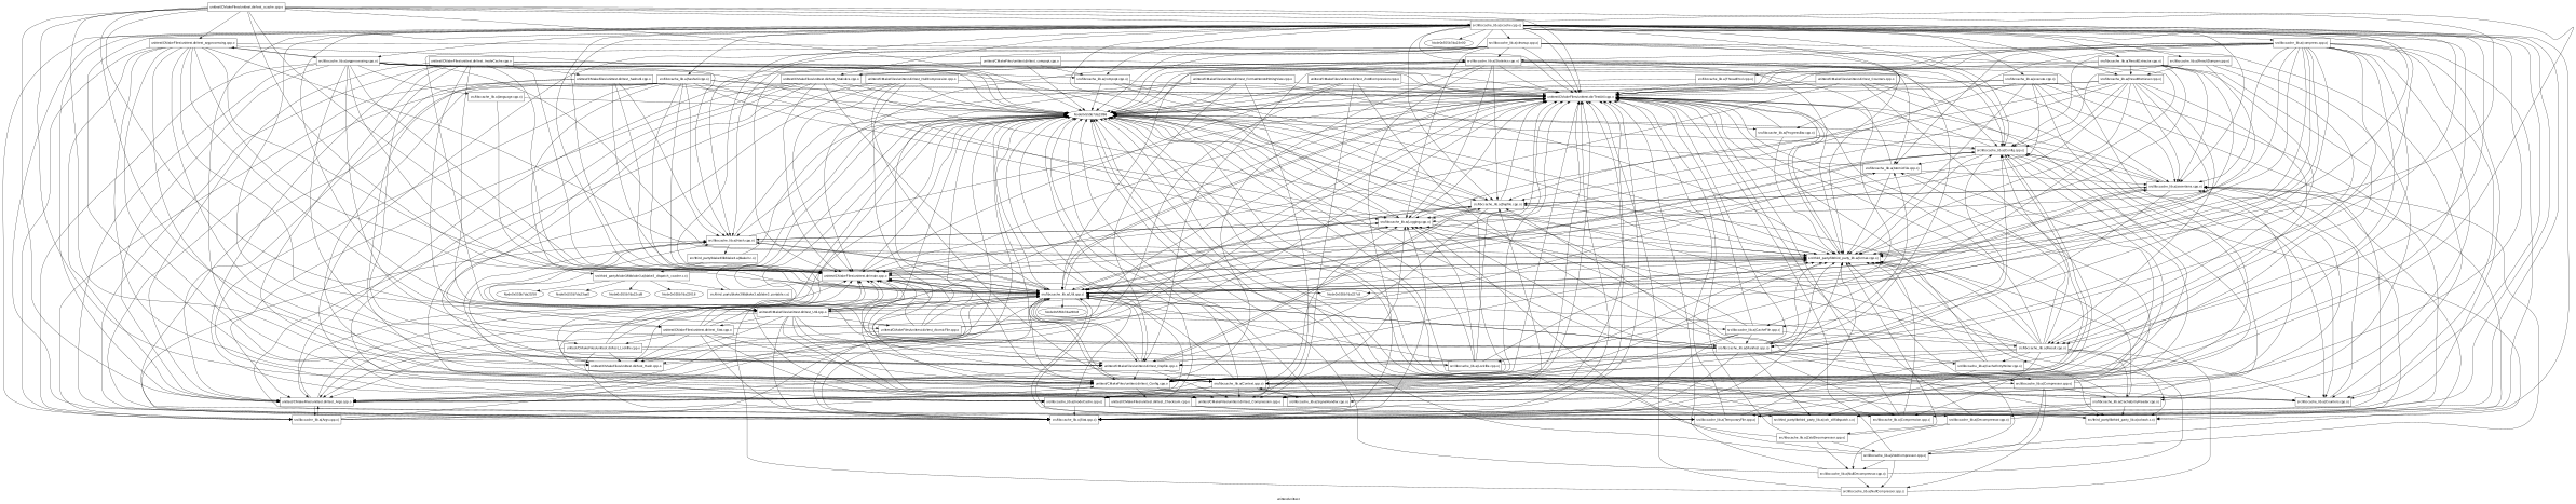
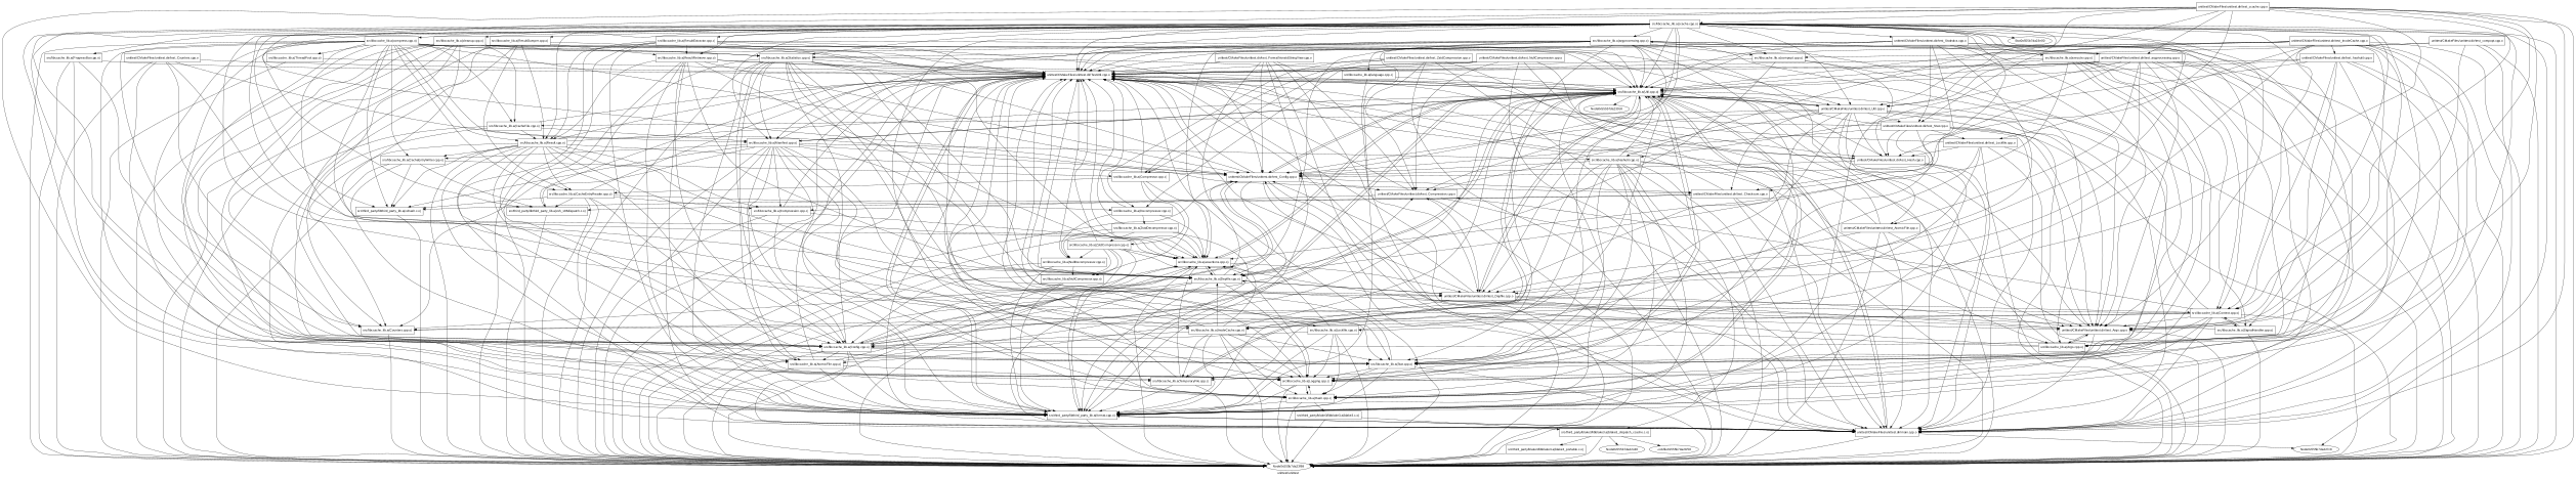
  digraph {
    fontname="Liberation Sans"
    label="unittest/unittest"
    node [fontname="Liberation Sans" shape=record]
    edge [fontname="Liberation Sans"]
    n1 [label="{unittest/CMakeFiles/unittest.dir/TestUtil.cpp.o}"]
    Node0x555b7da23f68 [shape=""]
    n3 [label="{src/libccache_lib.a(Util.cpp.o)}"]
    n4 [label="{src/third_party/libthird_party_lib.a(format.cpp.o)}"]
    n5 [label="{unittest/CMakeFiles/unittest.dir/main.cpp.o}"]
    n6 [label="{unittest/CMakeFiles/unittest.dir/test_Config.cpp.o}"]
    n7 [label="{src/libccache_lib.a(Config.cpp.o)}"]
    n8 [label="{unittest/CMakeFiles/unittest.dir/test_Depfile.cpp.o}"]
    n9 [label="{src/libccache_lib.a(Depfile.cpp.o)}"]
    n10 [label="{src/libccache_lib.a(Hash.cpp.o)}"]
    n11 [label="{src/libccache_lib.a(Stat.cpp.o)}"]
    n12 [label="{unittest/CMakeFiles/unittest.dir/test_Util.cpp.o}"]
    n13 [label="{src/libccache_lib.a(TemporaryFile.cpp.o)}"]
    n14 [label="{src/libccache_lib.a(assertions.cpp.o)}"]
    n15 [label="{src/libccache_lib.a(Manifest.cpp.o)}"]
    n16 [label="{src/libccache_lib.a(Logging.cpp.o)}"]
    Node0x555b7da230c8 [shape=""]
    Node0x555b7da227c8 [shape=""]
    n19 [label="{unittest/CMakeFiles/unittest.dir/test_Args.cpp.o}"]
    n20 [label="{unittest/CMakeFiles/unittest.dir/test_Checksum.cpp.o}"]
    n21 [label="{unittest/CMakeFiles/unittest.dir/test_Compression.cpp.o}"]
    n22 [label="{src/libccache_lib.a(AtomicFile.cpp.o)}"]
    n23 [label="{src/libccache_lib.a(Context.cpp.o)}"]
    n24 [label="{src/third_party/blake3/libblake3.a(blake3.c.o)}"]
    n25 [label="{unittest/CMakeFiles/unittest.dir/test_AtomicFile.cpp.o}"]
    n26 [label="{unittest/CMakeFiles/unittest.dir/test_Hash.cpp.o}"]
    n27 [label="{unittest/CMakeFiles/unittest.dir/test_Stat.cpp.o}"]
    n28 [label="{src/libccache_lib.a(CacheFile.cpp.o)}"]
    n29 [label="{src/third_party/libthird_party_lib.a(xxhash.c.o)}"]
    n30 [label="{src/third_party/libthird_party_lib.a(xxh_x86dispatch.c.o)}"]
    n31 [label="{src/libccache_lib.a(Compression.cpp.o)}"]
    n32 [label="{src/libccache_lib.a(hashutil.cpp.o)}"]
    n33 [label="{src/libccache_lib.a(CacheEntryWriter.cpp.o)}"]
    n34 [label="{src/libccache_lib.a(Args.cpp.o)}"]
    n35 [label="{unittest/CMakeFiles/unittest.dir/test_Counters.cpp.o}"]
    n36 [label="{src/libccache_lib.a(Counters.cpp.o)}"]
    n37 [label="{src/libccache_lib.a(InodeCache.cpp.o)}"]
    n38 [label="{src/libccache_lib.a(SignalHandler.cpp.o)}"]
    n39 [label="{unittest/CMakeFiles/unittest.dir/test_FormatNonstdStringView.cpp.o}"]
    n40 [label="{src/third_party/blake3/libblake3.a(blake3_dispatch_ccache.c.o)}"]
    n41 [label="{unittest/CMakeFiles/unittest.dir/test_Lockfile.cpp.o}"]
    n42 [label="{src/libccache_lib.a(Lockfile.cpp.o)}"]
    n43 [label="{unittest/CMakeFiles/unittest.dir/test_NullCompression.cpp.o}"]
    n44 [label="{src/libccache_lib.a(Compressor.cpp.o)}"]
    n45 [label="{src/libccache_lib.a(Decompressor.cpp.o)}"]
    n46 [label="{src/libccache_lib.a(NullCompressor.cpp.o)}"]
    n47 [label="{src/libccache_lib.a(ZstdCompressor.cpp.o)}"]
    n48 [label="{src/libccache_lib.a(CacheEntryReader.cpp.o)}"]
    n49 [label="{src/libccache_lib.a(NullDecompressor.cpp.o)}"]
    n50 [label="{src/libccache_lib.a(ZstdDecompressor.cpp.o)}"]
    n51 [label="{unittest/CMakeFiles/unittest.dir/test_Statistics.cpp.o}"]
    n52 [label="{src/libccache_lib.a(Statistics.cpp.o)}"]
    n53 [label="{src/libccache_lib.a(Result.cpp.o)}"]
    n54 [label="{unittest/CMakeFiles/unittest.dir/test_ZstdCompression.cpp.o}"]
    n55 [label="{unittest/CMakeFiles/unittest.dir/test_argprocessing.cpp.o}"]
    n56 [label="{src/libccache_lib.a(argprocessing.cpp.o)}"]
    n57 [label="{src/libccache_lib.a(compopt.cpp.o)}"]
    n58 [label="{src/libccache_lib.a(language.cpp.o)}"]
    n59 [label="{unittest/CMakeFiles/unittest.dir/test_ccache.cpp.o}"]
    n60 [label="{src/libccache_lib.a(ccache.cpp.o)}"]
    n61 [label="{src/libccache_lib.a(ProgressBar.cpp.o)}"]
    n62 [label="{src/libccache_lib.a(ResultRetriever.cpp.o)}"]
    n63 [label="{src/libccache_lib.a(ResultDumper.cpp.o)}"]
    n64 [label="{src/libccache_lib.a(ResultExtractor.cpp.o)}"]
    n65 [label="{src/libccache_lib.a(cleanup.cpp.o)}"]
    n66 [label="{src/libccache_lib.a(compress.cpp.o)}"]
    n67 [label="{src/libccache_lib.a(execute.cpp.o)}"]
-   Node0x555b7da23e00 [shape=""]
+   Node0x555b7da23e00 [label=Stat0x555b7da23e00 shape=""]
    n69 [label="{src/libccache_lib.a(ThreadPool.cpp.o)}"]
    n70 [label="{unittest/CMakeFiles/unittest.dir/test_compopt.cpp.o}"]
    n71 [label="{unittest/CMakeFiles/unittest.dir/test_hashutil.cpp.o}"]
    Node0x555b7da22cd8 [shape=""]
-   Node0x555b7da22618 [shape=""]
-   Node0x555b7da21f58 [shape=""]
+   Node0x555b7da21f58 [label=Lockfile0x555b7da21f58 shape=""]
    n75 [label="{src/third_party/blake3/libblake3.a(blake3_portable.c.o)}"]
-   Node0x555b7da23aa0 [shape=""]
    n77 [label="{unittest/CMakeFiles/unittest.dir/test_InodeCache.cpp.o}"]
    n1 -> Node0x555b7da23f68
    n1 -> n3
    n1 -> n4
    n3 -> n1
    n3 -> Node0x555b7da23f68
    n3 -> n4
    n3 -> n5
    n3 -> n6
    n3 -> n7
    n3 -> n8
    n3 -> n9
    n3 -> n10
    n3 -> n11
    n3 -> n12
    n3 -> n13
    n3 -> n14
    n3 -> n15
    n3 -> n16
    n3 -> Node0x555b7da230c8
    n4 -> n1
    n4 -> Node0x555b7da23f68
    n4 -> n5
    n5 -> n1
    n5 -> Node0x555b7da23f68
    n5 -> n3
    n5 -> n4
    n5 -> Node0x555b7da227c8
    n6 -> n1
    n6 -> Node0x555b7da23f68
    n6 -> n3
    n6 -> n4
    n6 -> n5
    n6 -> n7
    n6 -> n19
    n6 -> n20
    n6 -> n21
    n7 -> n1
    n7 -> Node0x555b7da23f68
    n7 -> n3
    n7 -> n4
    n7 -> n5
    n7 -> n6
    n7 -> n11
    n7 -> n14
    n7 -> n21
    n7 -> n22
    n8 -> n1
    n8 -> Node0x555b7da23f68
    n8 -> n3
    n8 -> n4
    n8 -> n5
    n8 -> n6
    n8 -> n9
    n8 -> n19
    n8 -> n21
    n8 -> n23
    n9 -> n1
    n9 -> Node0x555b7da23f68
    n9 -> n3
    n9 -> n4
    n9 -> n5
    n9 -> n6
    n9 -> n8
    n9 -> n14
    n9 -> n16
    n10 -> n1
    n10 -> Node0x555b7da23f68
    n10 -> n3
    n10 -> n4
    n10 -> n16
    n10 -> n24
    n11 -> n1
    n11 -> Node0x555b7da23f68
    n11 -> n4
    n11 -> n10
    n11 -> n16
    n12 -> n1
    n12 -> Node0x555b7da23f68
    n12 -> n3
    n12 -> n4
    n12 -> n5
    n12 -> n6
    n12 -> n8
    n12 -> n11
    n12 -> n19
    n12 -> n20
    n12 -> n21
    n12 -> n25
    n12 -> n26
    n12 -> n27
    n12 -> n28
    n13 -> n1
    n13 -> Node0x555b7da23f68
    n13 -> n3
    n13 -> n4
    n13 -> n14
    n14 -> n1
    n14 -> Node0x555b7da23f68
    n14 -> n3
    n14 -> n4
    n14 -> n8
    n14 -> n9
    n15 -> n1
    n15 -> Node0x555b7da23f68
    n15 -> n3
    n15 -> n4
    n15 -> n5
    n15 -> n6
    n15 -> n7
    n15 -> n9
    n15 -> n10
    n15 -> n11
    n15 -> n16
    n15 -> n22
    n15 -> n29
    n15 -> n30
    n15 -> n31
+   n15 -> n32
    n15 -> n33
    n16 -> n1
    n16 -> Node0x555b7da23f68
    n16 -> n3
    n16 -> n4
    n16 -> n10
    n19 -> n1
    n19 -> Node0x555b7da23f68
    n19 -> n3
    n19 -> n5
    n19 -> n34
    n20 -> n1
    n20 -> Node0x555b7da23f68
    n20 -> n5
    n20 -> n29
    n20 -> n30
    n21 -> n1
    n21 -> Node0x555b7da23f68
    n21 -> n5
    n21 -> n31
    n22 -> n1
    n22 -> Node0x555b7da23f68
    n22 -> n3
    n22 -> n4
    n22 -> n13
    n22 -> n14
    n23 -> n1
    n23 -> Node0x555b7da23f68
    n23 -> n3
    n23 -> n4
    n23 -> n5
    n23 -> n16
    n23 -> n19
    n23 -> n21
    n23 -> n36
    n23 -> n37
    n23 -> n38
    n24 -> Node0x555b7da23f68
    n24 -> n40
    n25 -> n1
    n25 -> Node0x555b7da23f68
    n25 -> n3
    n25 -> n5
    n25 -> n19
    n25 -> n22
    n26 -> n1
    n26 -> Node0x555b7da23f68
    n26 -> n3
    n26 -> n5
+   n26 -> n6
    n26 -> n10
    n27 -> n1
    n27 -> Node0x555b7da23f68
    n27 -> n3
    n27 -> n5
    n27 -> n6
    n27 -> n11
    n27 -> n19
    n27 -> n20
    n27 -> n26
    n27 -> n41
    n28 -> n1
    n28 -> Node0x555b7da23f68
    n28 -> n11
    n28 -> n15
    n28 -> n53
    n29 -> Node0x555b7da23f68
    n30 -> Node0x555b7da23f68
    n31 -> n1
    n31 -> Node0x555b7da23f68
    n31 -> n4
    n31 -> n14
    n32 -> n1
    n32 -> Node0x555b7da23f68
    n32 -> n3
    n32 -> n4
    n32 -> n5
    n32 -> n6
    n32 -> n10
    n32 -> n11
    n32 -> n13
    n32 -> n16
-   n28 -> n19
+   n32 -> n19
    n32 -> n34
    n32 -> n37
    n32 -> n40
-   n33 -> n1
+   n30 -> n1
    n33 -> Node0x555b7da23f68
    n33 -> n4
    n33 -> n29
    n33 -> n30
    n33 -> n44
    n34 -> n1
    n34 -> Node0x555b7da23f68
    n34 -> n3
    n34 -> n6
    n34 -> n19
    n35 -> n1
    n35 -> Node0x555b7da23f68
    n35 -> n5
    n35 -> n19
    n35 -> n20
    n35 -> n36
    n36 -> Node0x555b7da23f68
    n36 -> n14
    n37 -> n1
    n37 -> Node0x555b7da23f68
    n37 -> n3
    n37 -> n4
    n37 -> n7
    n37 -> n9
    n37 -> n10
    n37 -> n11
    n37 -> n13
+   n37 -> n14
    n37 -> n16
    n38 -> Node0x555b7da23f68
    n38 -> n14
    n38 -> n23
    n39 -> n1
    n39 -> Node0x555b7da23f68
    n39 -> n4
    n39 -> n5
    n39 -> n6
    n39 -> n8
    n39 -> n21
    n40 -> Node0x555b7da23f68
    n40 -> Node0x555b7da22cd8
-   n40 -> Node0x555b7da22618
    n40 -> Node0x555b7da21f58
    n40 -> n75
-   n40 -> Node0x555b7da23aa0
    n41 -> n1
    n41 -> Node0x555b7da23f68
    n41 -> n5
    n41 -> n11
    n41 -> n19
    n41 -> n26
    n41 -> n42
    n42 -> n1
    n42 -> Node0x555b7da23f68
    n42 -> n3
    n42 -> n4
    n42 -> n7
    n42 -> n10
    n42 -> n16
    n43 -> n1
    n43 -> Node0x555b7da23f68
    n43 -> n5
    n43 -> n21
    n43 -> n26
    n43 -> n44
    n43 -> n45
    n44 -> n1
    n44 -> n14
    n44 -> n46
    n44 -> n47
    n44 -> n48
    n45 -> n1
    n45 -> n14
    n45 -> n49
    n45 -> n50
    n46 -> n1
    n46 -> Node0x555b7da23f68
    n46 -> n4
    n47 -> n1
    n47 -> Node0x555b7da23f68
    n47 -> n4
    n47 -> n7
    n47 -> n14
    n47 -> n16
    n47 -> n46
    n47 -> n49
    n48 -> n1
    n48 -> Node0x555b7da23f68
    n48 -> n4
    n48 -> n7
    n48 -> n29
    n48 -> n30
    n48 -> n31
    n48 -> n45
    n49 -> n1
    n49 -> Node0x555b7da23f68
    n49 -> n4
    n49 -> n46
    n50 -> n1
    n50 -> Node0x555b7da23f68
    n50 -> n4
+   n50 -> n14
    n50 -> n47
    n50 -> n49
    n51 -> n1
    n51 -> Node0x555b7da23f68
    n51 -> n3
    n51 -> n4
    n51 -> n5
    n51 -> n19
    n51 -> n20
    n51 -> n27
    n51 -> n36
    n51 -> n52
    n52 -> n1
    n52 -> Node0x555b7da23f68
    n52 -> n3
    n52 -> n4
    n52 -> n6
    n52 -> n7
    n52 -> n8
    n52 -> n9
    n52 -> n10
    n52 -> n11
    n52 -> n15
    n52 -> n16
    n52 -> n22
    n52 -> n36
    n52 -> n42
-   n52 -> n51
    n53 -> n1
    n53 -> Node0x555b7da23f68
    n53 -> n3
    n53 -> n4
    n53 -> n6
    n53 -> n7
    n53 -> n8
    n53 -> n9
    n53 -> n11
    n53 -> n16
    n53 -> n22
    n53 -> n29
    n53 -> n31
    n53 -> n33
    n53 -> n36
    n53 -> n48
    n54 -> n1
    n54 -> Node0x555b7da23f68
    n54 -> n5
    n54 -> n21
    n54 -> n26
    n54 -> n44
+   n54 -> n45
    n55 -> n1
    n55 -> Node0x555b7da23f68
    n55 -> n3
    n55 -> n4
    n55 -> n5
    n55 -> n6
    n55 -> n8
    n55 -> n12
    n55 -> n19
    n55 -> n23
    n55 -> n25
    n55 -> n26
    n55 -> n34
    n55 -> n56
    n56 -> n1
    n56 -> Node0x555b7da23f68
    n56 -> n3
    n56 -> n4
    n56 -> n5
    n56 -> n8
    n56 -> n9
    n56 -> n11
    n56 -> n14
    n56 -> n15
    n56 -> n16
    n56 -> n19
    n56 -> n34
    n56 -> n55
    n56 -> n57
    n56 -> n58
    n57 -> n1
    n57 -> Node0x555b7da23f68
    n57 -> n4
    n57 -> n9
    n58 -> Node0x555b7da23f68
    n58 -> n3
    n59 -> n1
    n59 -> Node0x555b7da23f68
    n59 -> n3
    n59 -> n4
    n59 -> n5
    n59 -> n6
    n59 -> n8
    n59 -> n12
    n59 -> n19
    n59 -> n23
    n59 -> n26
+   n59 -> n34
    n59 -> n55
    n59 -> n60
    n60 -> n1
    n60 -> Node0x555b7da23f68
    n60 -> n3
    n60 -> n4
    n60 -> n5
    n60 -> n6
    n60 -> n7
    n60 -> n8
    n60 -> n9
    n60 -> n10
    n60 -> n11
    n60 -> n12
    n60 -> n13
    n60 -> n14
    n60 -> n15
    n60 -> n16
    n60 -> Node0x555b7da227c8
    n60 -> n19
    n60 -> n21
    n60 -> n23
    n60 -> n29
    n60 -> n30
    n60 -> n32
    n60 -> n34
-   n60 -> n36
+   n60 -> n37
    n60 -> n38
    n60 -> n51
    n60 -> n52
    n60 -> n53
    n60 -> n56
    n60 -> n57
    n60 -> n61
    n60 -> n62
    n60 -> n63
    n60 -> n64
    n60 -> n65
    n60 -> n66
    n60 -> n67
    n60 -> Node0x555b7da23e00
    n61 -> n1
-   Node0x555b7da23f68 -> n61
+   n61 -> Node0x555b7da23f68
    n61 -> n4
    n61 -> n7
    n62 -> n1
    n62 -> Node0x555b7da23f68
    n62 -> n3
    n62 -> n4
-   n62 -> n5
+   n64 -> n5
    n62 -> n6
    n62 -> n7
    n62 -> n9
    n62 -> n14
    n62 -> n16
    n62 -> n53
    n63 -> n1
    n63 -> Node0x555b7da23f68
    n63 -> n4
    n63 -> n7
    n63 -> n48
    n63 -> n53
    n63 -> n62
    n64 -> n1
    n64 -> Node0x555b7da23f68
    n64 -> n3
    n64 -> n4
    n64 -> n6
    n64 -> n14
    n64 -> n53
    n64 -> n62
    n65 -> n1
    n65 -> Node0x555b7da23f68
    n65 -> n3
    n65 -> n4
    n65 -> n7
    n65 -> n10
    n65 -> n12
    n65 -> n16
    n65 -> n28
    n65 -> n36
    n65 -> n37
    n65 -> n52
    n66 -> n1
    n66 -> Node0x555b7da23f68
    n66 -> n3
    n66 -> n4
    n66 -> n6
    n66 -> n7
    n66 -> n9
    n66 -> n11
    n66 -> n12
    n66 -> n14
    n66 -> n15
-   n66 -> n16
    n66 -> n22
    n66 -> n28
    n66 -> n29
    n66 -> n33
    n66 -> n36
    n66 -> n48
    n66 -> n52
    n66 -> n53
    n66 -> n69
    n67 -> n1
    n67 -> Node0x555b7da23f68
    n67 -> n3
    n67 -> n4
    n67 -> n11
    n67 -> n13
    n67 -> n14
    n67 -> n16
    n67 -> n38
    n69 -> n1
    n69 -> Node0x555b7da23f68
    n70 -> n1
    n70 -> Node0x555b7da23f68
    n70 -> n5
    n70 -> n19
    n70 -> n57
    n71 -> n1
    n71 -> Node0x555b7da23f68
    n71 -> n3
    n71 -> n5
    n71 -> n10
    n71 -> n19
    n71 -> n23
+   n71 -> n32
    n75 -> Node0x555b7da23f68
    n77 -> n1
    n77 -> Node0x555b7da23f68
    n77 -> n3
    n77 -> n5
    n77 -> n7
    n77 -> n10
    n77 -> n11
    n77 -> n12
    n77 -> n19
    n77 -> n23
    n77 -> n27
    n77 -> n37
    n77 -> n41
    n77 -> n71
  }
